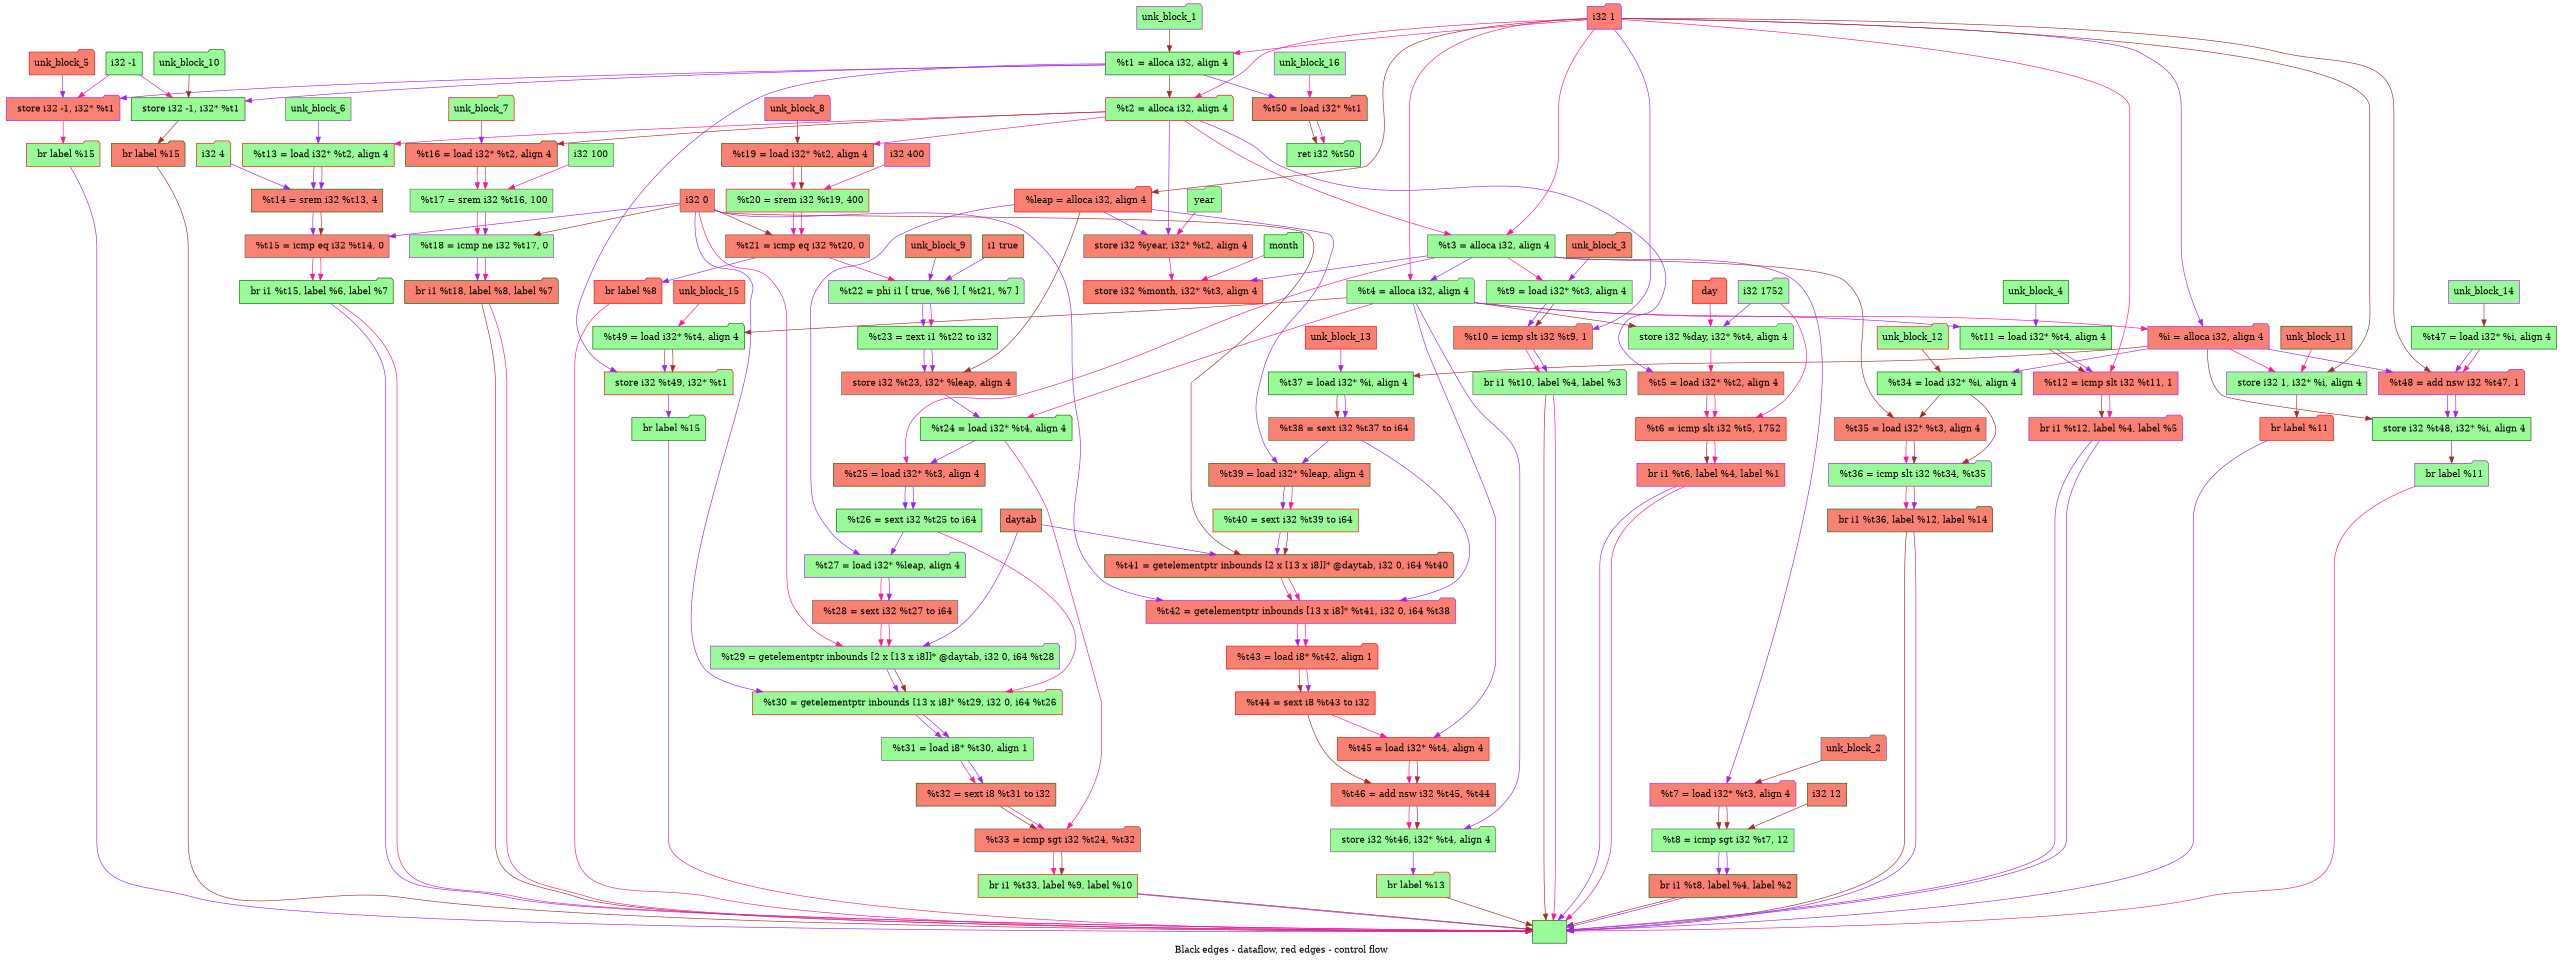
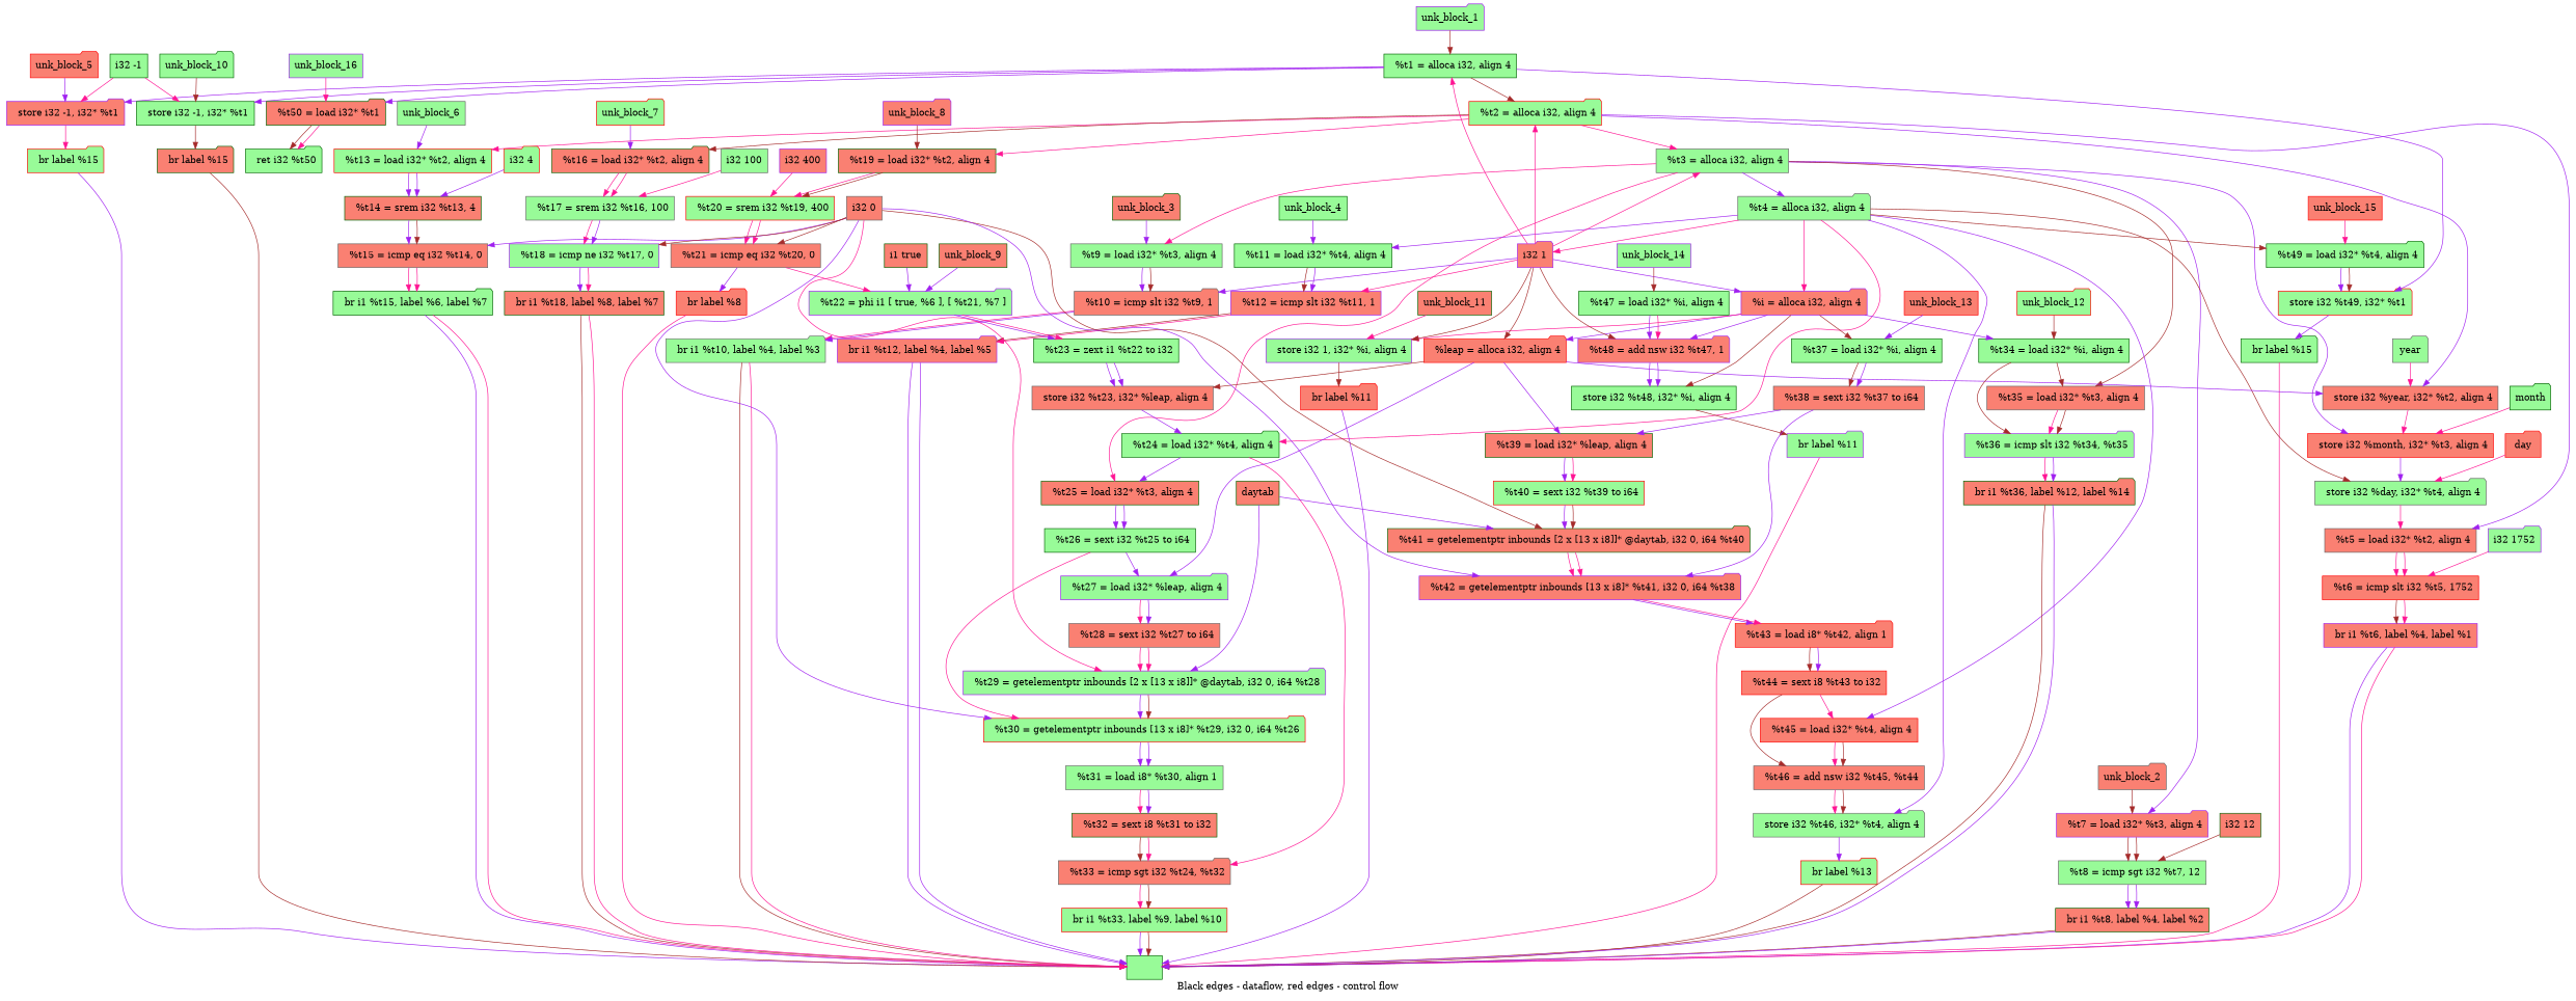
  digraph {
    compound=true
    fontname="DejaVu Serif"
    label="Black edges - dataflow, red edges - control flow"
    node [color=darkgreen fillcolor=palegreen fontname="DejaVu Serif" shape=box style=filled]
    edge [color=purple fontname="DejaVu Serif"]
    n1 [label="  %t1 = alloca i32, align 4"]
    n2 [color=red label="  %t2 = alloca i32, align 4" shape=folder]
    n3 [color=purple fillcolor=salmon label="  store i32 -1, i32* %t1" shape=folder]
    n4 [label="  store i32 -1, i32* %t1"]
    n5 [color=red label="  store i32 %t49, i32* %t1" shape=folder]
    n6 [fillcolor=salmon label="  %t50 = load i32* %t1" shape=folder]
    n7 [color=gray40 label="  %t3 = alloca i32, align 4"]
    n8 [color=gray40 fillcolor=salmon label="  store i32 %year, i32* %t2, align 4"]
    n9 [color=gray40 fillcolor=salmon label="  %t5 = load i32* %t2, align 4"]
    n10 [color=red label="  %t13 = load i32* %t2, align 4"]
    n11 [fillcolor=salmon label="  %t16 = load i32* %t2, align 4" shape=folder]
    n12 [fillcolor=salmon label="  %t19 = load i32* %t2, align 4"]
    n13 [color=red label="  br label %15" shape=folder]
    n14 [fillcolor=salmon label="  br label %15" shape=folder]
    n15 [label="  br label %15" shape=folder]
    n16 [label="  ret i32 %t50" shape=folder]
    n17 [color=gray40 label="  %t4 = alloca i32, align 4" shape=folder]
    n18 [color=red fillcolor=salmon label="  store i32 %month, i32* %t3, align 4"]
    n19 [color=purple fillcolor=salmon label="  %t7 = load i32* %t3, align 4" shape=folder]
    n20 [color=gray40 label="  %t9 = load i32* %t3, align 4"]
    n21 [fillcolor=salmon label="  %t25 = load i32* %t3, align 4"]
    n22 [color=gray40 fillcolor=salmon label="  %t35 = load i32* %t3, align 4"]
    n23 [color=red fillcolor=salmon label="  %t6 = icmp slt i32 %t5, 1752"]
    n24 [fillcolor=salmon label="  %t14 = srem i32 %t13, 4"]
    n25 [color=gray40 label="  %t17 = srem i32 %t16, 100"]
    n26 [color=red label="  %t20 = srem i32 %t19, 400"]
    n27 [color=purple fillcolor=salmon label="  %i = alloca i32, align 4" shape=folder]
    n28 [color=gray40 label="  store i32 %day, i32* %t4, align 4" shape=folder]
    n29 [label="  %t11 = load i32* %t4, align 4"]
    n30 [label="  %t24 = load i32* %t4, align 4" shape=folder]
    n31 [color=red fillcolor=salmon label="  %t45 = load i32* %t4, align 4"]
    n32 [color=gray40 label="  store i32 %t46, i32* %t4, align 4" shape=folder]
    n33 [label="  %t49 = load i32* %t4, align 4" shape=folder]
    n34 [color=gray40 label="  %t8 = icmp sgt i32 %t7, 12"]
    n35 [color=gray40 fillcolor=salmon label="  %t10 = icmp slt i32 %t9, 1" shape=folder]
    n36 [label="  %t26 = sext i32 %t25 to i64"]
    n37 [color=purple label="  %t36 = icmp slt i32 %t34, %t35" shape=folder]
    n38 [color=red fillcolor=salmon label="  %leap = alloca i32, align 4" shape=folder]
    n39 [color=purple label="  store i32 1, i32* %i, align 4"]
    n40 [label="  %t34 = load i32* %i, align 4"]
    n41 [label="  %t37 = load i32* %i, align 4"]
    n42 [label="  store i32 %t48, i32* %i, align 4"]
    n43 [color=purple fillcolor=salmon label="  %t48 = add nsw i32 %t47, 1" shape=folder]
    n44 [color=purple fillcolor=salmon label="  %t12 = icmp slt i32 %t11, 1"]
    n45 [color=gray40 fillcolor=salmon label="  %t33 = icmp sgt i32 %t24, %t32" shape=folder]
    n46 [color=gray40 fillcolor=salmon label="  %t46 = add nsw i32 %t45, %t44"]
    n47 [color=red label="  br label %13" shape=folder]
    n48 [color=gray40 fillcolor=salmon label="  store i32 %t23, i32* %leap, align 4"]
    n49 [color=purple label="  %t27 = load i32* %leap, align 4" shape=folder]
    n50 [fillcolor=salmon label="  %t39 = load i32* %leap, align 4"]
    n51 [color=red fillcolor=salmon label="  br label %11" shape=folder]
    n52 [color=gray40 fillcolor=salmon label="  %t38 = sext i32 %t37 to i64"]
    n53 [label="  %t47 = load i32* %i, align 4"]
    n54 [color=purple label="  br label %11" shape=folder]
    n55 [color=gray40 fillcolor=salmon label="  %t28 = sext i32 %t27 to i64"]
    n56 [color=red label="  %t40 = sext i32 %t39 to i64"]
    n57 [color=purple fillcolor=salmon label="  br i1 %t6, label %4, label %1"]
    ""
    unk_block_1 [color=purple shape=folder]
    "i32 1" [color=purple fillcolor=salmon shape=folder]
    n61 [color=gray40 label="  br i1 %t10, label %4, label %3" shape=folder]
    n62 [color=purple fillcolor=salmon label="  br i1 %t12, label %4, label %5" shape=folder]
    year [color=gray40 shape=folder]
    month [shape=folder]
    day [color=red fillcolor=salmon shape=folder]
    "i32 1752" [color=purple shape=folder]
    n67 [fillcolor=salmon label="  br i1 %t8, label %4, label %2"]
    unk_block_2 [color=gray40 fillcolor=salmon shape=folder]
    "i32 12" [fillcolor=salmon]
    unk_block_3 [fillcolor=salmon shape=folder]
    unk_block_4
    unk_block_5 [color=red fillcolor=salmon shape=folder]
    "i32 -1"
    n74 [color=gray40 fillcolor=salmon label="  %t15 = icmp eq i32 %t14, 0"]
    n75 [label="  br i1 %t15, label %6, label %7" shape=folder]
    unk_block_6 [color=gray40]
    "i32 4" [color=red shape=folder]
    "i32 0" [color=gray40 fillcolor=salmon]
    n79 [color=purple label="  %t18 = icmp ne i32 %t17, 0"]
    n80 [color=gray40 fillcolor=salmon label="  %t21 = icmp eq i32 %t20, 0"]
    n81 [color=purple label="  %t29 = getelementptr inbounds [2 x [13 x i8]]* @daytab, i32 0, i64 %t28" shape=folder]
    n82 [color=red label="  %t30 = getelementptr inbounds [13 x i8]* %t29, i32 0, i64 %t26" shape=folder]
    n83 [fillcolor=salmon label="  %t41 = getelementptr inbounds [2 x [13 x i8]]* @daytab, i32 0, i64 %t40" shape=folder]
    n84 [color=purple fillcolor=salmon label="  %t42 = getelementptr inbounds [13 x i8]* %t41, i32 0, i64 %t38" shape=folder]
-   n85 [fillcolor=salmon label="  br i1 %t18, label %8, label %7" shape=folder]
+   n85 [fillcolor=salmon label="  br i1 %t18, label %8, label %7"]
    n86 [color=red fillcolor=salmon label="  br label %8" shape=folder]
    n87 [color=purple label="  %t22 = phi i1 [ true, %6 ], [ %t21, %7 ]" shape=folder]
    n88 [color=gray40 label="  %t31 = load i8* %t30, align 1"]
    n89 [color=red fillcolor=salmon label="  %t43 = load i8* %t42, align 1" shape=folder]
    unk_block_7 [color=red shape=folder]
    "i32 100" [color=gray40]
    n92 [label="  %t23 = zext i1 %t22 to i32"]
    unk_block_8 [color=purple fillcolor=salmon shape=folder]
    "i32 400" [color=purple fillcolor=salmon]
    n95 [color=red label="  br i1 %t33, label %9, label %10"]
    n96 [fillcolor=salmon label="  %t32 = sext i8 %t31 to i32"]
    unk_block_9 [fillcolor=salmon]
    "i1 true" [fillcolor=salmon]
    daytab [fillcolor=salmon]
    unk_block_10 [shape=folder]
    unk_block_11 [fillcolor=salmon]
    n102 [fillcolor=salmon label="  br i1 %t36, label %12, label %14" shape=folder]
    unk_block_12 [color=red shape=folder]
    n104 [color=red fillcolor=salmon label="  %t44 = sext i8 %t43 to i32"]
    unk_block_13 [color=red fillcolor=salmon]
    unk_block_14 [color=purple]
    unk_block_15 [color=red fillcolor=salmon]
    unk_block_16 [color=purple]
    n1 -> n2 [color=brown weight=2]
    n1 -> n3
    n1 -> n4
    n1 -> n5
    n1 -> n6
    n2 -> n7 [color=deeppink weight=2]
    n2 -> n8
    n2 -> n9
    n2 -> n10 [color=deeppink]
    n2 -> n11 [color=brown]
    n2 -> n12 [color=deeppink]
    n3 -> n13 [color=deeppink weight=2]
    n4 -> n14 [color=brown weight=2]
    n5 -> n15 [weight=2]
    n6 -> n16 [color=brown weight=2]
    n6 -> n16 [color=deeppink]
    n7 -> n17 [weight=2]
    n7 -> n18
    n7 -> n19
    n7 -> n20 [color=deeppink]
    n7 -> n21 [color=deeppink]
    n7 -> n22 [color=brown]
    n8 -> n18 [color=deeppink weight=2]
    n9 -> n23 [color=deeppink weight=2]
    n9 -> n23 [color=deeppink]
    n10 -> n24 [weight=2]
    n10 -> n24
    n11 -> n25 [color=deeppink weight=2]
    n11 -> n25 [color=deeppink]
    n12 -> n26 [color=deeppink weight=2]
    n12 -> n26 [color=brown]
    n13 -> ""
    n14 -> "" [color=brown]
    n15 -> "" [color=deeppink]
    n17 -> n27 [color=deeppink weight=2]
    n17 -> n28 [color=brown]
    n17 -> n29
    n17 -> n30 [color=deeppink]
    n17 -> n31
    n17 -> n32
    n17 -> n33 [color=brown]
-   "i32 1752" -> n28 [weight=2]
+   n18 -> n28 [weight=2]
    n19 -> n34 [color=brown weight=2]
    n19 -> n34 [color=brown]
    n20 -> n35 [weight=2]
    n20 -> n35 [color=brown]
    n21 -> n36 [weight=2]
    n21 -> n36
    n22 -> n37 [color=deeppink weight=2]
    n22 -> n37 [color=brown]
    n23 -> n57 [color=brown weight=2]
    n23 -> n57 [color=deeppink]
    n24 -> n74 [weight=2]
    n24 -> n74 [color=brown]
    n25 -> n79 [color=deeppink weight=2]
    n25 -> n79
    n26 -> n80 [color=deeppink weight=2]
    n26 -> n80 [color=deeppink]
+   n27 -> n38 [weight=2]
    n27 -> n39 [color=deeppink]
    n27 -> n40
    n27 -> n41 [color=brown]
    n27 -> n42 [color=brown]
    n27 -> n43
    n28 -> n9 [color=deeppink weight=2]
    n29 -> n44 [color=brown weight=2]
    n29 -> n44
    n30 -> n21 [weight=2]
    n30 -> n45 [color=deeppink]
    n31 -> n46 [color=deeppink weight=2]
    n31 -> n46 [color=brown]
    n32 -> n47 [weight=2]
    n33 -> n5 [weight=2]
    n33 -> n5 [color=brown]
    n34 -> n67 [weight=2]
    n34 -> n67
    n35 -> n61 [color=deeppink weight=2]
    n35 -> n61
    n36 -> n49 [weight=2]
    n36 -> n82 [color=deeppink]
    n37 -> n102 [color=deeppink weight=2]
    n37 -> n102
    n38 -> n8 [weight=2]
    n38 -> n48 [color=brown]
    n38 -> n49
    n38 -> n50
    n39 -> n51 [color=brown weight=2]
    n40 -> n22 [color=brown weight=2]
    n40 -> n37 [color=brown]
    n41 -> n52 [color=brown weight=2]
    n41 -> n52
    n42 -> n54 [color=brown weight=2]
    n43 -> n42 [weight=2]
    n43 -> n42
    n44 -> n62 [color=brown weight=2]
    n44 -> n62 [color=deeppink]
    n45 -> n95 [color=deeppink weight=2]
    n45 -> n95 [color=brown]
    n46 -> n32 [color=deeppink weight=2]
    n46 -> n32 [color=brown]
    n47 -> "" [color=brown]
    n48 -> n30 [weight=2]
    n49 -> n55 [color=deeppink weight=2]
    n49 -> n55
    n50 -> n56 [weight=2]
    n50 -> n56 [color=deeppink]
    n51 -> ""
    n52 -> n50 [weight=2]
    n52 -> n84
    n53 -> n43 [weight=2]
    n53 -> n43 [color=deeppink]
    n54 -> "" [color=deeppink]
    n55 -> n81 [color=deeppink weight=2]
    n55 -> n81 [color=deeppink]
    n56 -> n83 [weight=2]
    n56 -> n83 [color=brown]
    n57 -> ""
    n57 -> "" [color=deeppink]
    unk_block_1 -> n1 [color=brown]
    "i32 1" -> n1 [color=deeppink]
    "i32 1" -> n2 [color=deeppink]
    "i32 1" -> n7 [color=deeppink]
-   "i32 1" -> n17 [color=deeppink]
+   n17 -> "i32 1" [color=deeppink]
    "i32 1" -> n27
    "i32 1" -> n35
    "i32 1" -> n38 [color=brown]
    "i32 1" -> n39 [color=brown]
    "i32 1" -> n43 [color=brown]
    "i32 1" -> n44 [color=deeppink]
    n61 -> "" [color=brown]
    n61 -> "" [color=deeppink]
    n62 -> ""
    n62 -> ""
    year -> n8 [color=deeppink]
    month -> n18 [color=deeppink]
    day -> n28 [color=deeppink]
    "i32 1752" -> n23 [color=deeppink]
    n67 -> "" [color=brown]
    n67 -> ""
    unk_block_2 -> n19 [color=brown]
    "i32 12" -> n34 [color=brown]
    unk_block_3 -> n20
    unk_block_4 -> n29
    unk_block_5 -> n3
    "i32 -1" -> n3 [color=deeppink]
    "i32 -1" -> n4 [color=deeppink]
    n74 -> n75 [color=deeppink weight=2]
    n74 -> n75 [color=deeppink]
    n75 -> ""
    n75 -> "" [color=deeppink]
    unk_block_6 -> n10
    "i32 4" -> n24
    "i32 0" -> n74
    "i32 0" -> n79 [color=brown]
    "i32 0" -> n80 [color=brown]
    "i32 0" -> n81 [color=deeppink]
    "i32 0" -> n82
    "i32 0" -> n83 [color=brown]
    "i32 0" -> n84
    n79 -> n85 [weight=2]
    n79 -> n85 [color=deeppink]
    n80 -> n86 [weight=2]
    n80 -> n87 [color=deeppink]
    n81 -> n82 [weight=2]
    n81 -> n82 [color=brown]
    n82 -> n88 [weight=2]
    n82 -> n88
    n83 -> n84 [color=deeppink weight=2]
    n83 -> n84 [color=deeppink]
    n84 -> n89 [weight=2]
    n84 -> n89 [color=deeppink]
    n85 -> "" [color=brown]
    n85 -> "" [color=deeppink]
    n86 -> "" [color=deeppink]
    n87 -> n92 [weight=2]
    n87 -> n92 [color=deeppink]
    n88 -> n96 [color=deeppink weight=2]
    n88 -> n96
    n89 -> n104 [color=brown weight=2]
    n89 -> n104
    unk_block_7 -> n11
    "i32 100" -> n25 [color=deeppink]
    n92 -> n48 [weight=2]
    n92 -> n48
    unk_block_8 -> n12 [color=brown]
    "i32 400" -> n26 [color=deeppink]
    n95 -> ""
    n95 -> "" [color=brown]
    n96 -> n45 [color=brown weight=2]
    n96 -> n45 [color=deeppink]
    unk_block_9 -> n87
    "i1 true" -> n87
    daytab -> n81
    daytab -> n83
    unk_block_10 -> n4 [color=brown]
    unk_block_11 -> n39 [color=deeppink]
    n102 -> "" [color=brown]
    n102 -> ""
    unk_block_12 -> n40 [color=brown]
    n104 -> n31 [color=deeppink weight=2]
    n104 -> n46 [color=brown]
    unk_block_13 -> n41
    unk_block_14 -> n53 [color=brown]
    unk_block_15 -> n33 [color=deeppink]
    unk_block_16 -> n6 [color=deeppink]
  }
